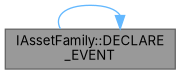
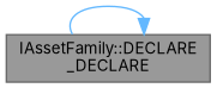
  digraph {
    rankdir=LR
    fontname=Inter
-   n1 [color=gray40 fillcolor=grey60 fontcolor=black fontname=Inter fontsize=10 height=0.2 label="IAssetFamily::DECLARE\l_EVENT" shape=box style=filled width=0.4]
+   n1 [color=gray40 fillcolor=grey60 fontcolor=black fontname=Inter fontsize=10 height=0.2 label="IAssetFamily::DECLARE\l_DECLARE" shape=box style=filled width=0.4]
    n1 -> n1 [color=steelblue1 fontname=Inter fontsize=10 labelfontname=Helvetica labelfontsize=10 style=solid]
  }
